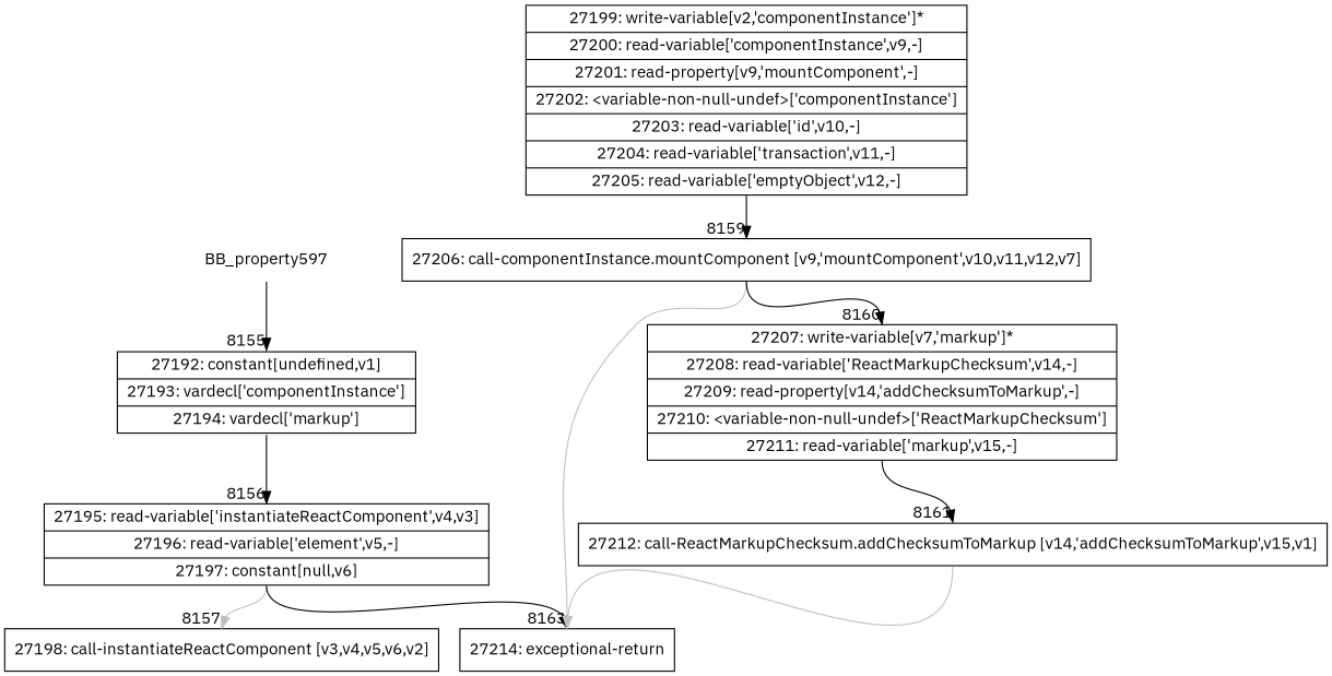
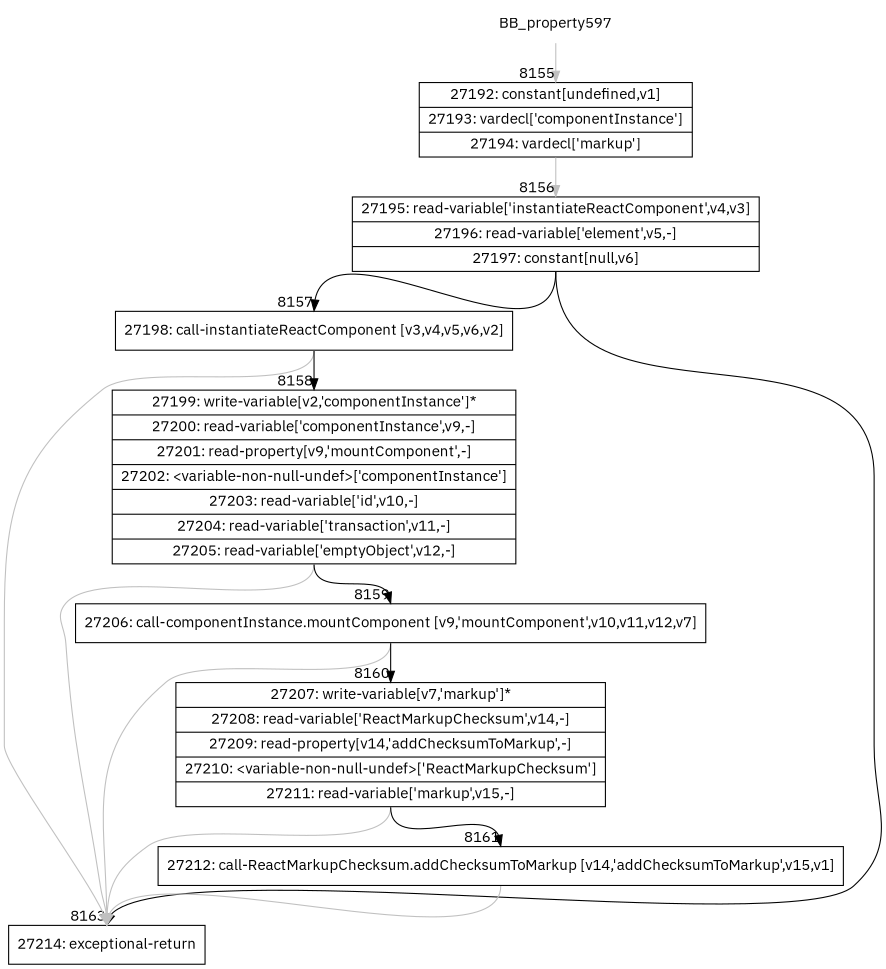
  digraph {
    fontname="IBM Plex Sans"
    rankdir=TD
    node [fontname="IBM Plex Sans" shape=record]
    edge [fontname="IBM Plex Sans" headport=n tailport=s]
    n1 [label=BB_property597 shape=none]
    n2 [label="{27192: constant[undefined,v1]|27193: vardecl['componentInstance']|27194: vardecl['markup']}"]
    n3 [label="{27195: read-variable['instantiateReactComponent',v4,v3]|27196: read-variable['element',v5,-]|27197: constant[null,v6]}"]
    n4 [label="{27198: call-instantiateReactComponent [v3,v4,v5,v6,v2]}"]
    n5 [label="{27214: exceptional-return}"]
    n6 [label="{27199: write-variable[v2,'componentInstance']*|27200: read-variable['componentInstance',v9,-]|27201: read-property[v9,'mountComponent',-]|27202: \<variable-non-null-undef\>['componentInstance']|27203: read-variable['id',v10,-]|27204: read-variable['transaction',v11,-]|27205: read-variable['emptyObject',v12,-]}"]
    n7 [label="{27206: call-componentInstance.mountComponent [v9,'mountComponent',v10,v11,v12,v7]}"]
    n8 [label="{27207: write-variable[v7,'markup']*|27208: read-variable['ReactMarkupChecksum',v14,-]|27209: read-property[v14,'addChecksumToMarkup',-]|27210: \<variable-non-null-undef\>['ReactMarkupChecksum']|27211: read-variable['markup',v15,-]}"]
    n9 [label="{27212: call-ReactMarkupChecksum.addChecksumToMarkup [v14,'addChecksumToMarkup',v15,v1]}"]
-   n1 -> n2 [headlabel="    8155"]
-   n2 -> n3 [headlabel="      8156"]
-   n3 -> n4 [headlabel="      8157" color=gray]
+   n1 -> n2 [headlabel="    8155" color=gray]
+   n2 -> n3 [headlabel="      8156" color=gray]
+   n3 -> n4 [headlabel="      8157"]
    n3 -> n5 [color=black headlabel="      8163"]
+   n4 -> n5 [color=gray]
+   n4 -> n6 [headlabel="      8158"]
+   n6 -> n5 [color=gray]
    n6 -> n7 [headlabel="      8159"]
    n7 -> n5 [color=gray]
    n7 -> n8 [headlabel="      8160"]
+   n8 -> n5 [color=gray]
    n8 -> n9 [headlabel="      8161"]
    n9 -> n5 [color=gray]
  }
